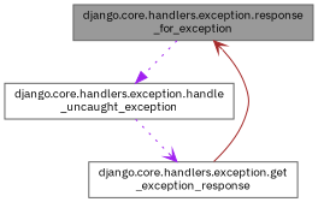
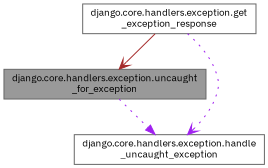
  digraph {
    fontname="IBM Plex Sans"
    rankdir=TB
    node [color=grey40 fillcolor=white fontname="IBM Plex Sans" fontsize=10 shape=box style=filled]
    edge [arrowhead=vee color=purple fontname="IBM Plex Sans" fontsize=10 labelfontname=Helvetica labelfontsize=10 style=dotted]
-   n1 [color=gray40 fillcolor=grey60 fontcolor=black height=0.2 label="django.core.handlers.exception.response\l_for_exception" width=0.4]
+   n1 [color=gray40 fillcolor=grey60 fontcolor=black height=0.2 label="django.core.handlers.exception.uncaught\l_for_exception" width=0.4]
    n2 [height=0.2 label="django.core.handlers.exception.handle\l_uncaught_exception" width=0.4]
    n3 [height=0.2 label="django.core.handlers.exception.get\l_exception_response" width=0.4]
    n1 -> n2 [arrowhead=normal]
    n3 -> n1 [color=brown style=solid]
-   n2 -> n3
+   n3 -> n2
  }
